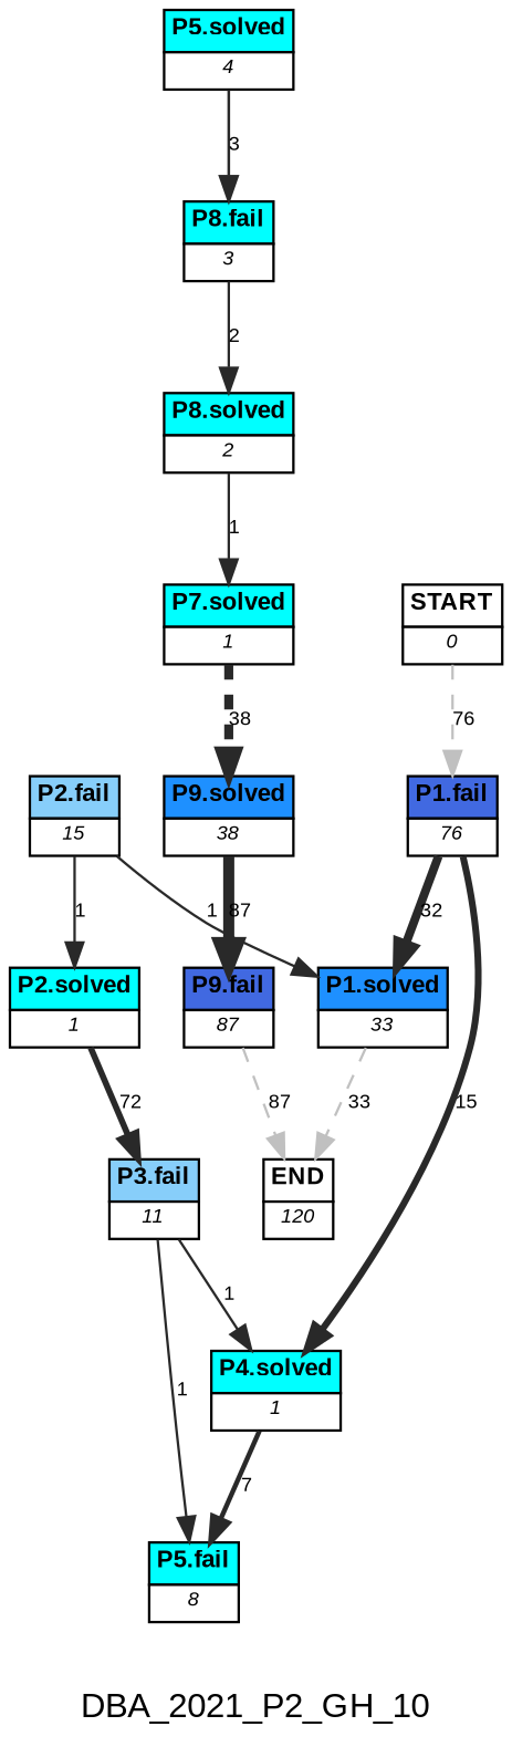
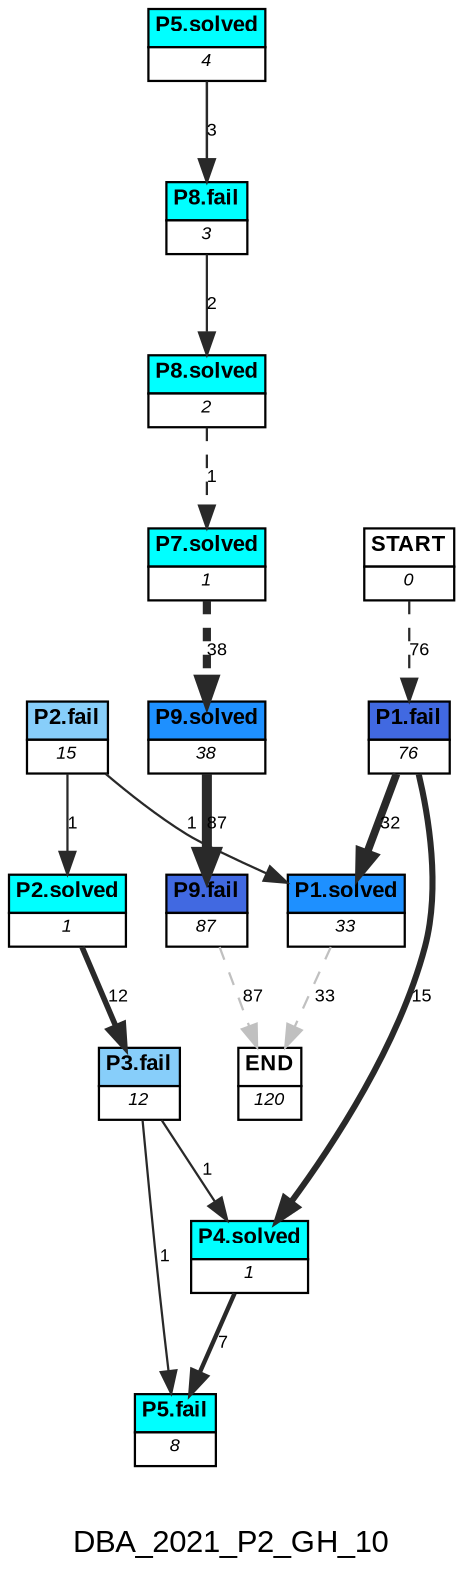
  digraph {
    fontname="Liberation Sans"
    label=DBA_2021_P2_GH_10
    node [fontname="Liberation Sans" shape=plain]
    edge [color=grey16 fontname="Liberation Sans" fontsize=8 labelfloat=false penwidth=1]
    n1 [label=<<table border="0" cellborder="1" cellspacing="0"><tr><td bgcolor="white"><FONT face="Arial" POINT-SIZE="10"><b>START</b></FONT></td></tr><tr><td bgcolor="white"><FONT face="Arial" POINT-SIZE="8"><i>0</i></FONT></td></tr></table>>]
    n2 [label=<<table border="0" cellborder="1" cellspacing="0"><tr><td bgcolor="royalblue"><FONT face="Arial" POINT-SIZE="10"><b>P1.fail</b></FONT></td></tr><tr><td bgcolor="white"><FONT face="Arial" POINT-SIZE="8"><i>76</i></FONT></td></tr></table>>]
    n3 [label=<<table border="0" cellborder="1" cellspacing="0"><tr><td bgcolor="dodgerblue"><FONT face="Arial" POINT-SIZE="10"><b>P1.solved</b></FONT></td></tr><tr><td bgcolor="white"><FONT face="Arial" POINT-SIZE="8"><i>33</i></FONT></td></tr></table>>]
    n4 [label=<<table border="0" cellborder="1" cellspacing="0"><tr><td bgcolor="aqua"><FONT face="Arial" POINT-SIZE="10"><b>P4.solved</b></FONT></td></tr><tr><td bgcolor="white"><FONT face="Arial" POINT-SIZE="8"><i>1</i></FONT></td></tr></table>>]
    n5 [label=<<table border="0" cellborder="1" cellspacing="0"><tr><td bgcolor="white"><FONT face="Arial" POINT-SIZE="10"><b>END</b></FONT></td></tr><tr><td bgcolor="white"><FONT face="Arial" POINT-SIZE="8"><i>120</i></FONT></td></tr></table>>]
    n6 [label=<<table border="0" cellborder="1" cellspacing="0"><tr><td bgcolor="lightskyblue"><FONT face="Arial" POINT-SIZE="10"><b>P2.fail</b></FONT></td></tr><tr><td bgcolor="white"><FONT face="Arial" POINT-SIZE="8"><i>15</i></FONT></td></tr></table>>]
    n7 [label=<<table border="0" cellborder="1" cellspacing="0"><tr><td bgcolor="aqua"><FONT face="Arial" POINT-SIZE="10"><b>P2.solved</b></FONT></td></tr><tr><td bgcolor="white"><FONT face="Arial" POINT-SIZE="8"><i>1</i></FONT></td></tr></table>>]
-   n8 [label=<<table border="0" cellborder="1" cellspacing="0"><tr><td bgcolor="lightskyblue"><FONT face="Arial" POINT-SIZE="10"><b>P3.fail</b></FONT></td></tr><tr><td bgcolor="white"><FONT face="Arial" POINT-SIZE="8"><i>11</i></FONT></td></tr></table>>]
+   n8 [label=<<table border="0" cellborder="1" cellspacing="0"><tr><td bgcolor="lightskyblue"><FONT face="Arial" POINT-SIZE="10"><b>P3.fail</b></FONT></td></tr><tr><td bgcolor="white"><FONT face="Arial" POINT-SIZE="8"><i>12</i></FONT></td></tr></table>>]
    n9 [label=<<table border="0" cellborder="1" cellspacing="0"><tr><td bgcolor="aqua"><FONT face="Arial" POINT-SIZE="10"><b>P5.fail</b></FONT></td></tr><tr><td bgcolor="white"><FONT face="Arial" POINT-SIZE="8"><i>8</i></FONT></td></tr></table>>]
    n10 [label=<<table border="0" cellborder="1" cellspacing="0"><tr><td bgcolor="aqua"><FONT face="Arial" POINT-SIZE="10"><b>P5.solved</b></FONT></td></tr><tr><td bgcolor="white"><FONT face="Arial" POINT-SIZE="8"><i>4</i></FONT></td></tr></table>>]
    n11 [label=<<table border="0" cellborder="1" cellspacing="0"><tr><td bgcolor="aqua"><FONT face="Arial" POINT-SIZE="10"><b>P8.fail</b></FONT></td></tr><tr><td bgcolor="white"><FONT face="Arial" POINT-SIZE="8"><i>3</i></FONT></td></tr></table>>]
    n12 [label=<<table border="0" cellborder="1" cellspacing="0"><tr><td bgcolor="aqua"><FONT face="Arial" POINT-SIZE="10"><b>P8.solved</b></FONT></td></tr><tr><td bgcolor="white"><FONT face="Arial" POINT-SIZE="8"><i>2</i></FONT></td></tr></table>>]
    n13 [label=<<table border="0" cellborder="1" cellspacing="0"><tr><td bgcolor="aqua"><FONT face="Arial" POINT-SIZE="10"><b>P7.solved</b></FONT></td></tr><tr><td bgcolor="white"><FONT face="Arial" POINT-SIZE="8"><i>1</i></FONT></td></tr></table>>]
    n14 [label=<<table border="0" cellborder="1" cellspacing="0"><tr><td bgcolor="dodgerblue"><FONT face="Arial" POINT-SIZE="10"><b>P9.solved</b></FONT></td></tr><tr><td bgcolor="white"><FONT face="Arial" POINT-SIZE="8"><i>38</i></FONT></td></tr></table>>]
    n15 [label=<<table border="0" cellborder="1" cellspacing="0"><tr><td bgcolor="royalblue"><FONT face="Arial" POINT-SIZE="10"><b>P9.fail</b></FONT></td></tr><tr><td bgcolor="white"><FONT face="Arial" POINT-SIZE="8"><i>87</i></FONT></td></tr></table>>]
-   n1 -> n2 [color=grey label=76 style=dashed penwidth=""]
+   n1 -> n2 [label=76 style=dashed penwidth=""]
    n2 -> n3 [label=32 penwidth=3.46573590279973]
    n2 -> n4 [label=15 penwidth=2.70805020110221]
    n3 -> n5 [color=grey label=33 style=dashed penwidth=""]
    n4 -> n9 [label=7 penwidth=1.94591014905531]
    n6 -> n3 [label=1]
    n6 -> n7 [label=1]
-   n7 -> n8 [label=72 penwidth=2.484906649788]
+   n7 -> n8 [label=12 penwidth=2.484906649788]
    n8 -> n4 [label=1]
    n8 -> n9 [label=1]
    n10 -> n11 [label=3 penwidth=1.09861228866811]
    n11 -> n12 [label=2]
-   n12 -> n13 [label=1]
+   n12 -> n13 [label=1 style=dashed]
    n13 -> n14 [label=38 penwidth=3.63758615972639 style=dashed]
    n14 -> n15 [label=87 penwidth=4.46590811865458]
    n15 -> n5 [color=grey label=87 style=dashed penwidth=""]
  }
